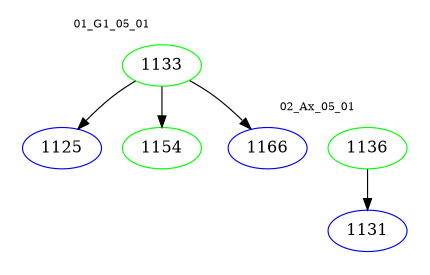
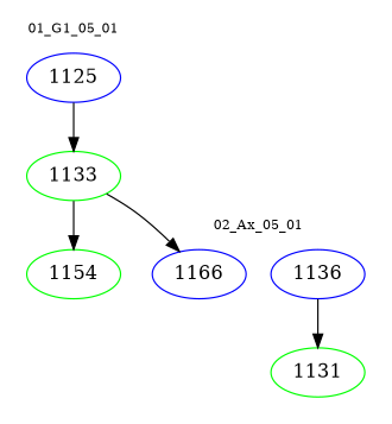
  digraph {
    node [color=blue]
    edge [color=black]
-   n1 [color=green label=1136]
-   n2 [label=1131]
+   n1 [label=1136]
+   n2 [color=green label=1131]
    n3 [label=1166]
    n4 [color=green label=1133]
    n5 [label=1125]
    n6 [color=green label=1154]
    subgraph cluster_1 {
      color=white
      fontsize=10
      label="02_Ax_05_01"
      n1
      n2
      n3
    }
    subgraph cluster_2 {
      color=white
      fontsize=10
      label="01_G1_05_01"
      n4
      n5
      n6
    }
    n1 -> n2
    n4 -> n3
-   n4 -> n5
+   n5 -> n4
    n4 -> n6
  }
